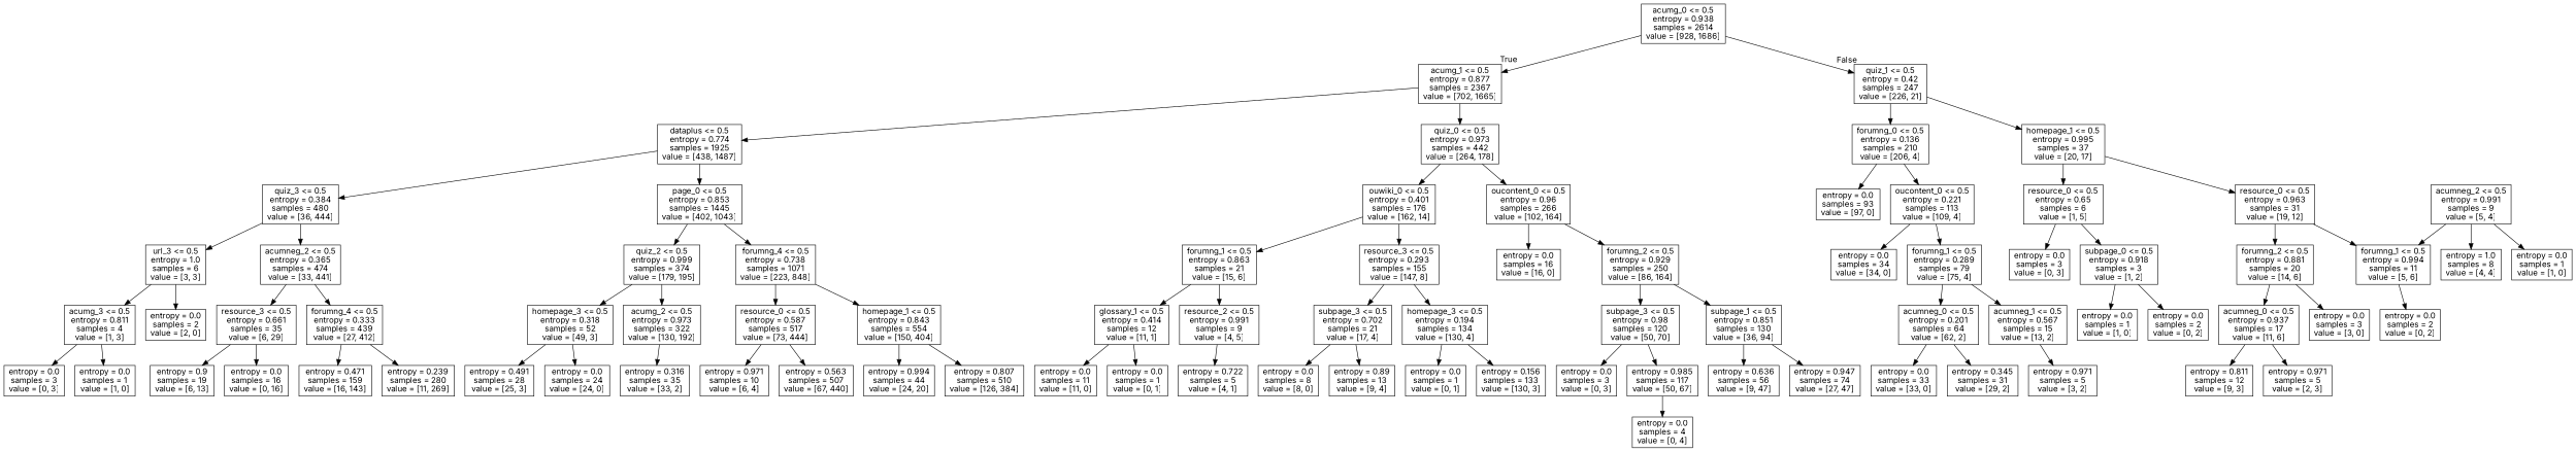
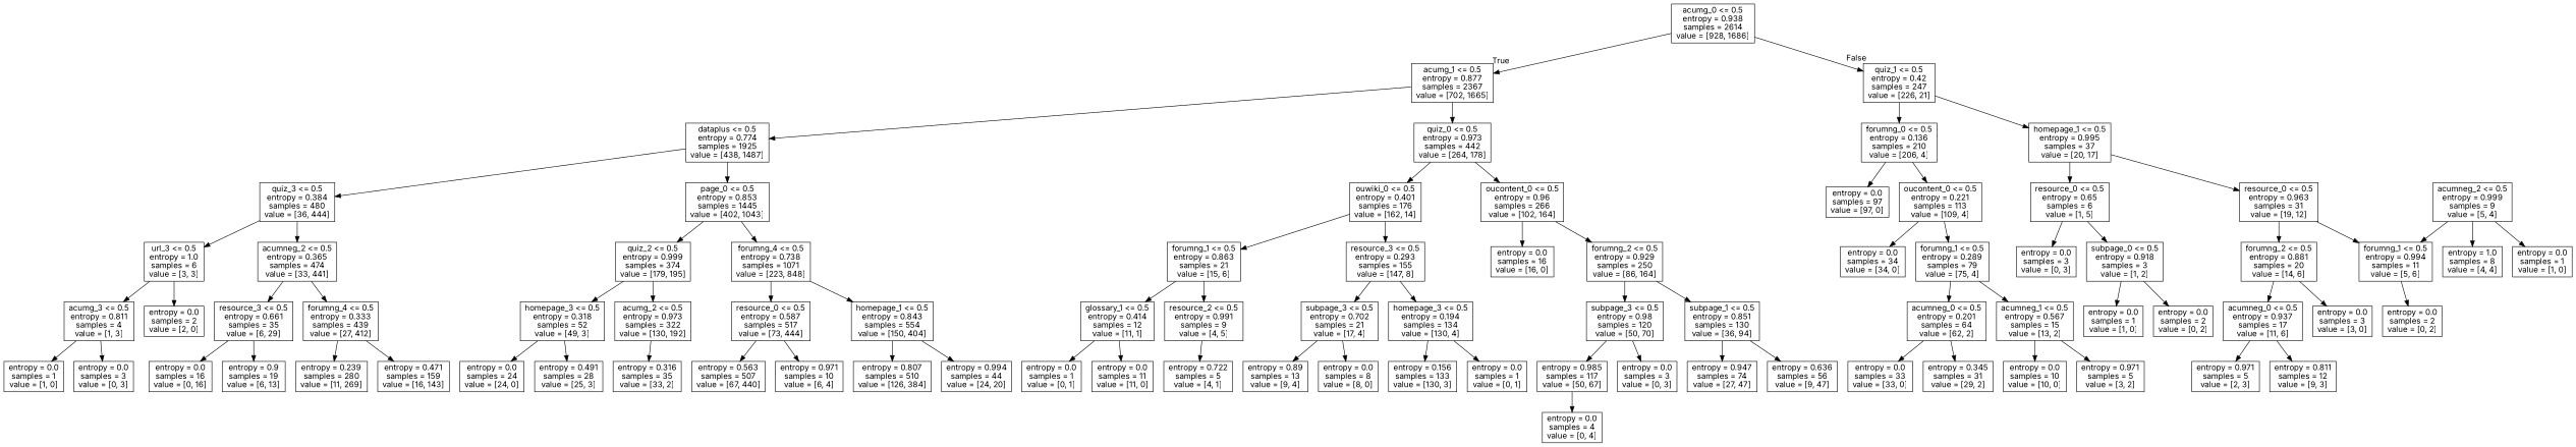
  digraph {
    fontname=Inter
    node [fontname=Inter shape=box]
    edge [fontname=Inter]
    n1 [label="acumg_0 <= 0.5\nentropy = 0.938\nsamples = 2614\nvalue = [928, 1686]"]
    n2 [label="acumg_1 <= 0.5\nentropy = 0.877\nsamples = 2367\nvalue = [702, 1665]"]
    n3 [label="quiz_1 <= 0.5\nentropy = 0.42\nsamples = 247\nvalue = [226, 21]"]
    n4 [label="dataplus <= 0.5\nentropy = 0.774\nsamples = 1925\nvalue = [438, 1487]"]
    n5 [label="quiz_0 <= 0.5\nentropy = 0.973\nsamples = 442\nvalue = [264, 178]"]
    n6 [label="forumng_0 <= 0.5\nentropy = 0.136\nsamples = 210\nvalue = [206, 4]"]
    n7 [label="homepage_1 <= 0.5\nentropy = 0.995\nsamples = 37\nvalue = [20, 17]"]
    n8 [label="page_0 <= 0.5\nentropy = 0.853\nsamples = 1445\nvalue = [402, 1043]"]
    n9 [label="quiz_3 <= 0.5\nentropy = 0.384\nsamples = 480\nvalue = [36, 444]"]
    n10 [label="oucontent_0 <= 0.5\nentropy = 0.96\nsamples = 266\nvalue = [102, 164]"]
    n11 [label="ouwiki_0 <= 0.5\nentropy = 0.401\nsamples = 176\nvalue = [162, 14]"]
    n12 [label="quiz_2 <= 0.5\nentropy = 0.999\nsamples = 374\nvalue = [179, 195]"]
    n13 [label="forumng_4 <= 0.5\nentropy = 0.738\nsamples = 1071\nvalue = [223, 848]"]
    n14 [label="url_3 <= 0.5\nentropy = 1.0\nsamples = 6\nvalue = [3, 3]"]
    n15 [label="acumneg_2 <= 0.5\nentropy = 0.365\nsamples = 474\nvalue = [33, 441]"]
    n16 [label="acumg_2 <= 0.5\nentropy = 0.973\nsamples = 322\nvalue = [130, 192]"]
    n17 [label="homepage_3 <= 0.5\nentropy = 0.318\nsamples = 52\nvalue = [49, 3]"]
    n18 [label="homepage_1 <= 0.5\nentropy = 0.843\nsamples = 554\nvalue = [150, 404]"]
    n19 [label="resource_0 <= 0.5\nentropy = 0.587\nsamples = 517\nvalue = [73, 444]"]
    n20 [label="entropy = 0.316\nsamples = 35\nvalue = [33, 2]"]
    n21 [label="entropy = 0.491\nsamples = 28\nvalue = [25, 3]"]
    n22 [label="entropy = 0.0\nsamples = 24\nvalue = [24, 0]"]
    n23 [label="entropy = 0.807\nsamples = 510\nvalue = [126, 384]"]
    n24 [label="entropy = 0.994\nsamples = 44\nvalue = [24, 20]"]
    n25 [label="entropy = 0.563\nsamples = 507\nvalue = [67, 440]"]
    n26 [label="entropy = 0.971\nsamples = 10\nvalue = [6, 4]"]
    n27 [label="entropy = 0.0\nsamples = 2\nvalue = [2, 0]"]
    n28 [label="acumg_3 <= 0.5\nentropy = 0.811\nsamples = 4\nvalue = [1, 3]"]
    n29 [label="forumng_4 <= 0.5\nentropy = 0.333\nsamples = 439\nvalue = [27, 412]"]
    n30 [label="resource_3 <= 0.5\nentropy = 0.661\nsamples = 35\nvalue = [6, 29]"]
    n31 [label="entropy = 0.0\nsamples = 3\nvalue = [0, 3]"]
    n32 [label="entropy = 0.0\nsamples = 1\nvalue = [1, 0]"]
    n33 [label="entropy = 0.471\nsamples = 159\nvalue = [16, 143]"]
    n34 [label="entropy = 0.239\nsamples = 280\nvalue = [11, 269]"]
    n35 [label="entropy = 0.9\nsamples = 19\nvalue = [6, 13]"]
    n36 [label="entropy = 0.0\nsamples = 16\nvalue = [0, 16]"]
    n37 [label="entropy = 0.0\nsamples = 16\nvalue = [16, 0]"]
    n38 [label="forumng_2 <= 0.5\nentropy = 0.929\nsamples = 250\nvalue = [86, 164]"]
    n39 [label="forumng_1 <= 0.5\nentropy = 0.863\nsamples = 21\nvalue = [15, 6]"]
    n40 [label="resource_3 <= 0.5\nentropy = 0.293\nsamples = 155\nvalue = [147, 8]"]
    n41 [label="subpage_1 <= 0.5\nentropy = 0.851\nsamples = 130\nvalue = [36, 94]"]
    n42 [label="subpage_3 <= 0.5\nentropy = 0.98\nsamples = 120\nvalue = [50, 70]"]
    n43 [label="entropy = 0.947\nsamples = 74\nvalue = [27, 47]"]
    n44 [label="entropy = 0.636\nsamples = 56\nvalue = [9, 47]"]
    n45 [label="entropy = 0.985\nsamples = 117\nvalue = [50, 67]"]
    n46 [label="entropy = 0.0\nsamples = 3\nvalue = [0, 3]"]
    n47 [label="entropy = 0.0\nsamples = 4\nvalue = [0, 4]"]
    n48 [label="resource_2 <= 0.5\nentropy = 0.991\nsamples = 9\nvalue = [4, 5]"]
    n49 [label="glossary_1 <= 0.5\nentropy = 0.414\nsamples = 12\nvalue = [11, 1]"]
    n50 [label="homepage_3 <= 0.5\nentropy = 0.194\nsamples = 134\nvalue = [130, 4]"]
    n51 [label="subpage_3 <= 0.5\nentropy = 0.702\nsamples = 21\nvalue = [17, 4]"]
    n52 [label="entropy = 0.722\nsamples = 5\nvalue = [4, 1]"]
    n53 [label="entropy = 0.0\nsamples = 11\nvalue = [11, 0]"]
    n54 [label="entropy = 0.0\nsamples = 1\nvalue = [0, 1]"]
    n55 [label="entropy = 0.156\nsamples = 133\nvalue = [130, 3]"]
    n56 [label="entropy = 0.0\nsamples = 1\nvalue = [0, 1]"]
    n57 [label="entropy = 0.89\nsamples = 13\nvalue = [9, 4]"]
    n58 [label="entropy = 0.0\nsamples = 8\nvalue = [8, 0]"]
    n59 [label="oucontent_0 <= 0.5\nentropy = 0.221\nsamples = 113\nvalue = [109, 4]"]
-   n60 [label="entropy = 0.0\nsamples = 93\nvalue = [97, 0]"]
+   n60 [label="entropy = 0.0\nsamples = 97\nvalue = [97, 0]"]
    n61 [label="resource_0 <= 0.5\nentropy = 0.963\nsamples = 31\nvalue = [19, 12]"]
    n62 [label="resource_0 <= 0.5\nentropy = 0.65\nsamples = 6\nvalue = [1, 5]"]
    n63 [label="entropy = 0.0\nsamples = 34\nvalue = [34, 0]"]
    n64 [label="forumng_1 <= 0.5\nentropy = 0.289\nsamples = 79\nvalue = [75, 4]"]
    n65 [label="acumneg_1 <= 0.5\nentropy = 0.567\nsamples = 15\nvalue = [13, 2]"]
    n66 [label="acumneg_0 <= 0.5\nentropy = 0.201\nsamples = 64\nvalue = [62, 2]"]
+   n67 [label="entropy = 0.0\nsamples = 10\nvalue = [10, 0]"]
    n68 [label="entropy = 0.971\nsamples = 5\nvalue = [3, 2]"]
    n69 [label="entropy = 0.0\nsamples = 33\nvalue = [33, 0]"]
    n70 [label="entropy = 0.345\nsamples = 31\nvalue = [29, 2]"]
    n71 [label="forumng_1 <= 0.5\nentropy = 0.994\nsamples = 11\nvalue = [5, 6]"]
    n72 [label="forumng_2 <= 0.5\nentropy = 0.881\nsamples = 20\nvalue = [14, 6]"]
    n73 [label="entropy = 0.0\nsamples = 3\nvalue = [0, 3]"]
    n74 [label="subpage_0 <= 0.5\nentropy = 0.918\nsamples = 3\nvalue = [1, 2]"]
    n75 [label="entropy = 0.0\nsamples = 2\nvalue = [0, 2]"]
    n76 [label="acumneg_0 <= 0.5\nentropy = 0.937\nsamples = 17\nvalue = [11, 6]"]
    n77 [label="entropy = 0.0\nsamples = 3\nvalue = [3, 0]"]
-   n78 [label="acumneg_2 <= 0.5\nentropy = 0.991\nsamples = 9\nvalue = [5, 4]"]
+   n78 [label="acumneg_2 <= 0.5\nentropy = 0.999\nsamples = 9\nvalue = [5, 4]"]
    n79 [label="entropy = 1.0\nsamples = 8\nvalue = [4, 4]"]
    n80 [label="entropy = 0.0\nsamples = 1\nvalue = [1, 0]"]
    n81 [label="entropy = 0.971\nsamples = 5\nvalue = [2, 3]"]
    n82 [label="entropy = 0.811\nsamples = 12\nvalue = [9, 3]"]
    n83 [label="entropy = 0.0\nsamples = 1\nvalue = [1, 0]"]
    n84 [label="entropy = 0.0\nsamples = 2\nvalue = [0, 2]"]
    n1 -> n2 [headlabel=True labelangle=45 labeldistance=2.5]
    n1 -> n3 [headlabel=False labelangle=-45 labeldistance=2.5]
    n2 -> n4
    n2 -> n5
    n3 -> n6
    n3 -> n7
    n4 -> n8
    n4 -> n9
    n5 -> n10
    n5 -> n11
    n6 -> n59
    n6 -> n60
    n7 -> n61
    n7 -> n62
    n8 -> n12
    n8 -> n13
    n9 -> n14
    n9 -> n15
    n10 -> n37
    n10 -> n38
    n11 -> n39
    n11 -> n40
    n12 -> n16
    n12 -> n17
    n13 -> n18
    n13 -> n19
    n14 -> n27
    n14 -> n28
    n15 -> n29
    n15 -> n30
    n16 -> n20
    n17 -> n21
    n17 -> n22
    n18 -> n23
    n18 -> n24
    n19 -> n25
    n19 -> n26
    n28 -> n31
    n28 -> n32
    n29 -> n33
    n29 -> n34
    n30 -> n35
    n30 -> n36
    n38 -> n41
    n38 -> n42
    n39 -> n48
    n39 -> n49
    n40 -> n50
    n40 -> n51
    n41 -> n43
    n41 -> n44
    n42 -> n45
    n42 -> n46
    n45 -> n47
    n48 -> n52
    n49 -> n53
    n49 -> n54
    n50 -> n55
    n50 -> n56
    n51 -> n57
    n51 -> n58
    n59 -> n63
    n59 -> n64
    n61 -> n71
    n61 -> n72
    n62 -> n73
    n62 -> n74
    n64 -> n65
    n64 -> n66
+   n65 -> n67
    n65 -> n68
    n66 -> n69
    n66 -> n70
    n71 -> n75
    n72 -> n76
    n72 -> n77
    n74 -> n83
    n74 -> n84
    n76 -> n81
    n76 -> n82
    n78 -> n71
    n78 -> n79
    n78 -> n80
  }
